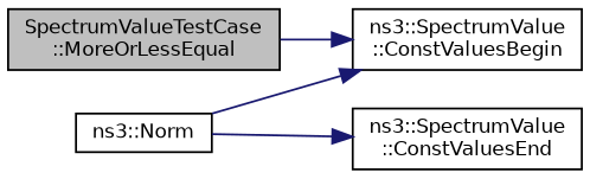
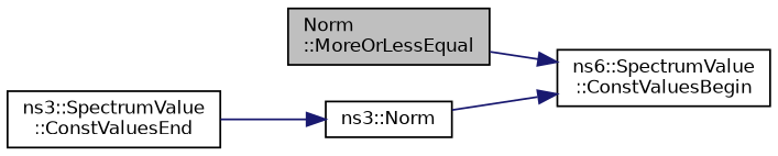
  digraph {
    rankdir=LR
    node [color=black fillcolor=white fontname=Helvetica fontsize=10 shape=record style=filled]
    edge [color=midnightblue fontname=Helvetica fontsize=10 labelfontname=Helvetica labelfontsize=10 style=solid]
-   n1 [fillcolor=grey75 fontcolor=black height=0.2 label="SpectrumValueTestCase\l::MoreOrLessEqual" width=0.4]
-   n2 [height=0.2 label="ns3::SpectrumValue\l::ConstValuesBegin" width=0.4]
+   n1 [fillcolor=grey75 fontcolor=black height=0.2 label="Norm\l::MoreOrLessEqual" width=0.4]
+   n2 [height=0.2 label="ns6::SpectrumValue\l::ConstValuesBegin" width=0.4]
    n3 [height=0.2 label="ns3::Norm" width=0.4]
    n4 [height=0.2 label="ns3::SpectrumValue\l::ConstValuesEnd" width=0.4]
    n1 -> n2
    n3 -> n2
-   n3 -> n4
+   n4 -> n3
  }
